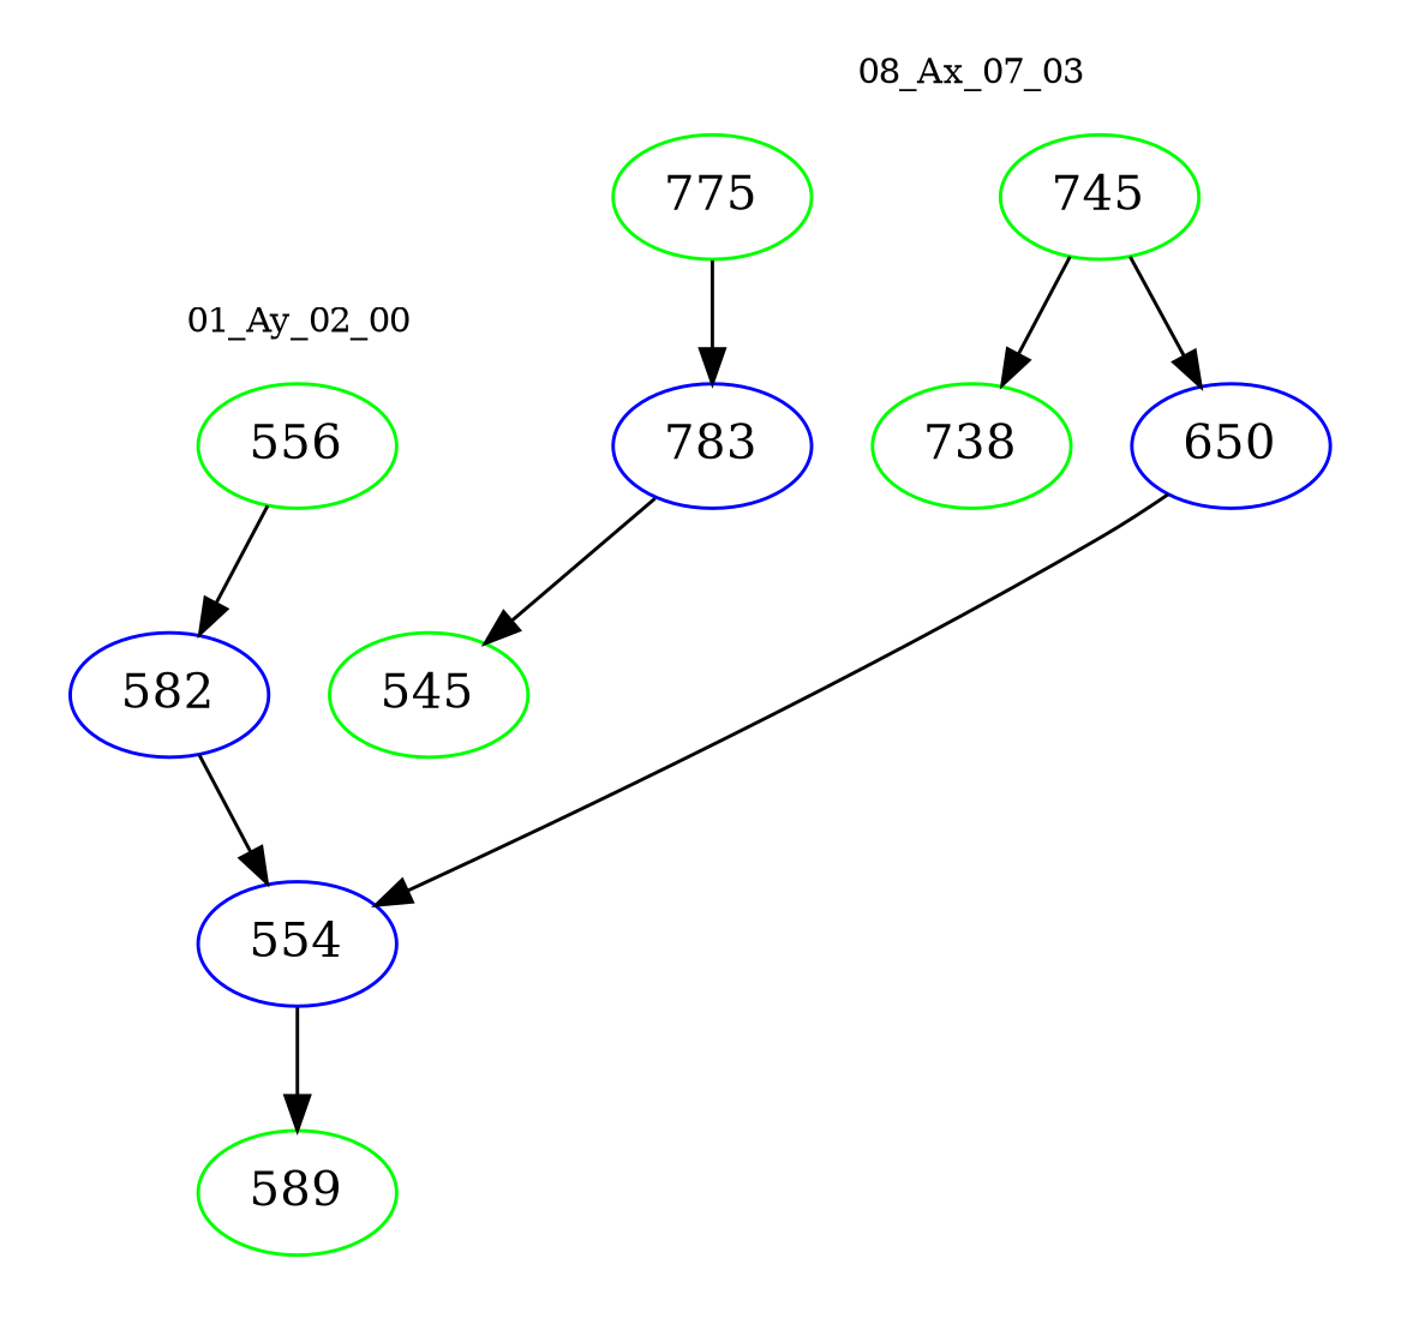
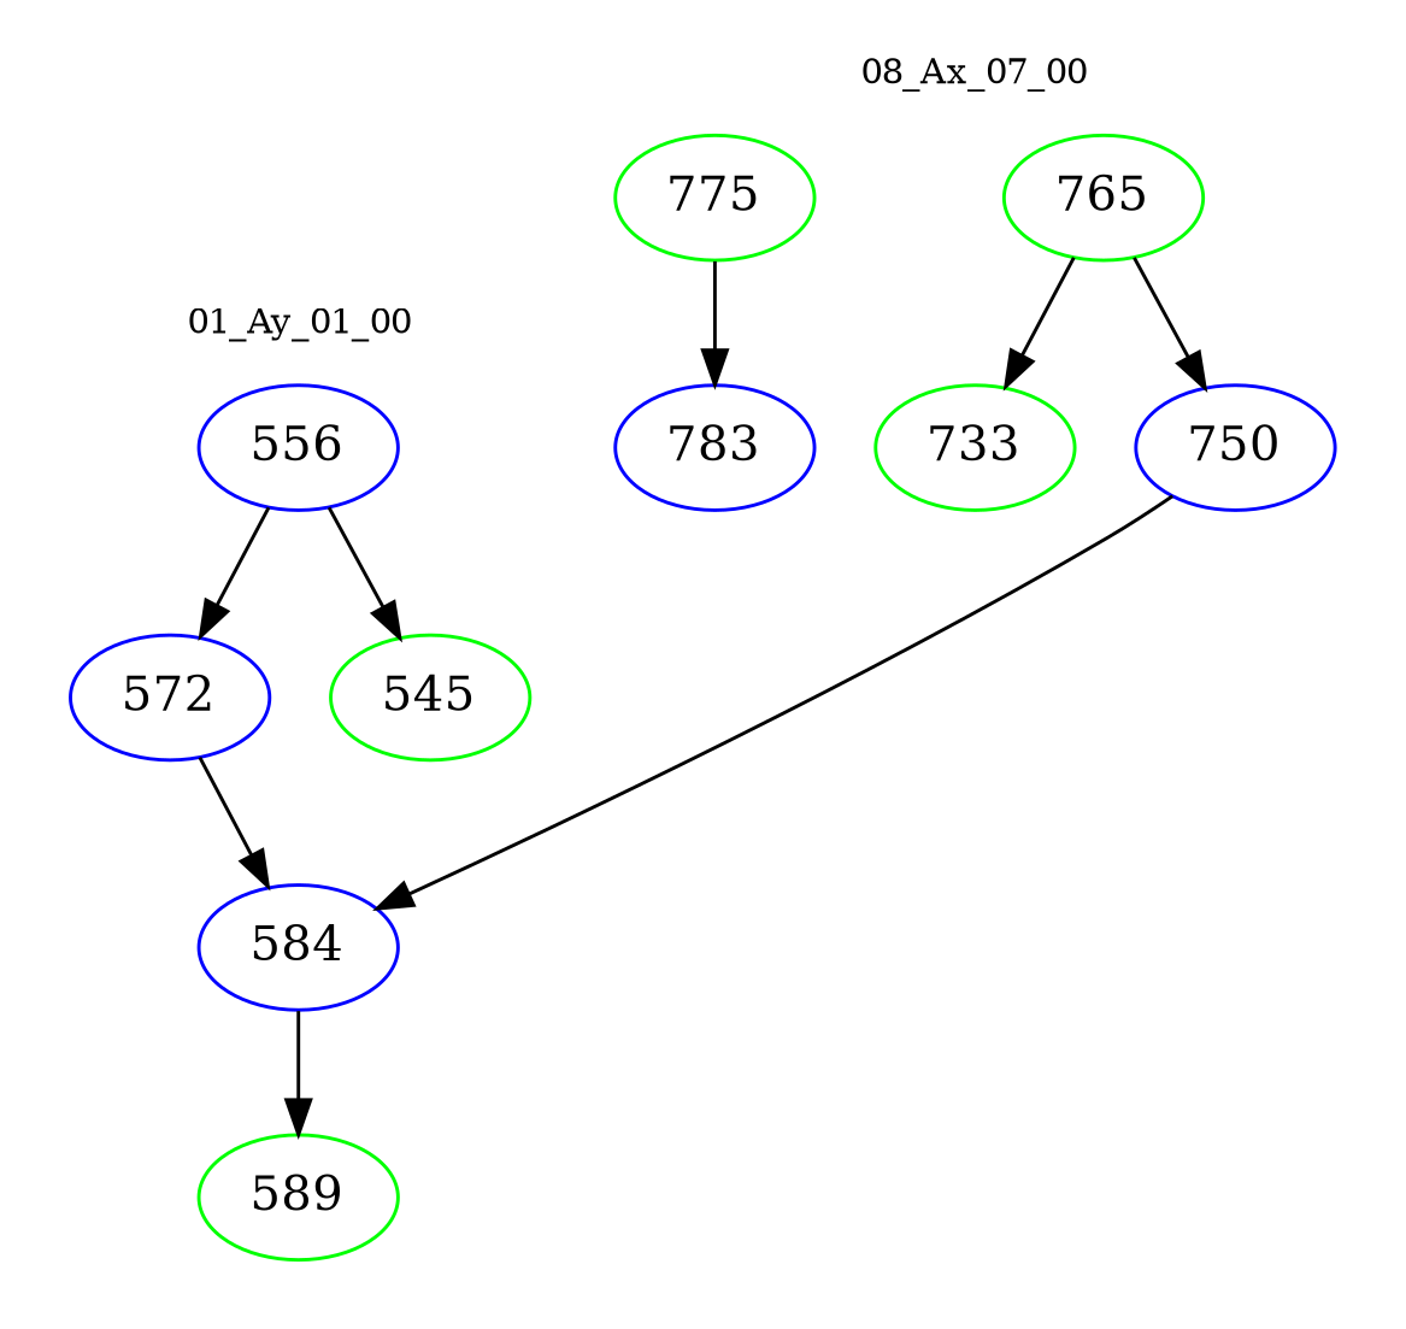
  digraph {
    node [color=green]
    edge [color=black]
-   n1 [label=556]
+   n1 [color=blue label=556]
    n2 [label=545]
-   n3 [color=blue label=582]
-   n4 [color=blue label=554]
+   n3 [color=blue label=572]
+   n4 [color=blue label=584]
    n5 [label=589]
-   n6 [label=745]
-   n7 [label=738]
-   n8 [color=blue label=650]
+   n6 [label=765]
+   n7 [label=733]
+   n8 [color=blue label=750]
    n9 [label=775]
    n10 [color=blue label=783]
    subgraph cluster_1 {
      color=white
      fontsize=10
-     label="01_Ay_02_00"
+     label="01_Ay_01_00"
      n1
      n2
      n3
      n4
      n5
    }
    subgraph cluster_2 {
      color=white
      fontsize=10
-     label="08_Ax_07_03"
+     label="08_Ax_07_00"
      n6
      n7
      n8
      n9
      n10
    }
-   n10 -> n2
+   n1 -> n2
    n1 -> n3
    n3 -> n4
    n4 -> n5
    n6 -> n7
    n6 -> n8
    n8 -> n4
    n9 -> n10
  }
